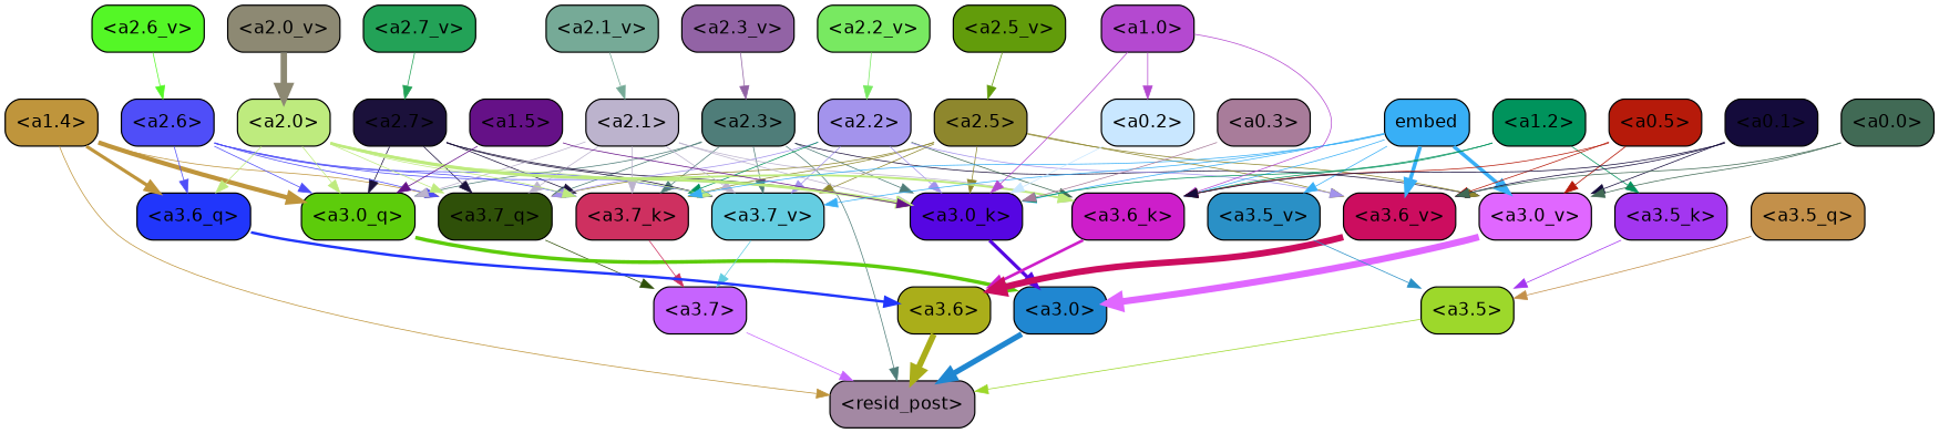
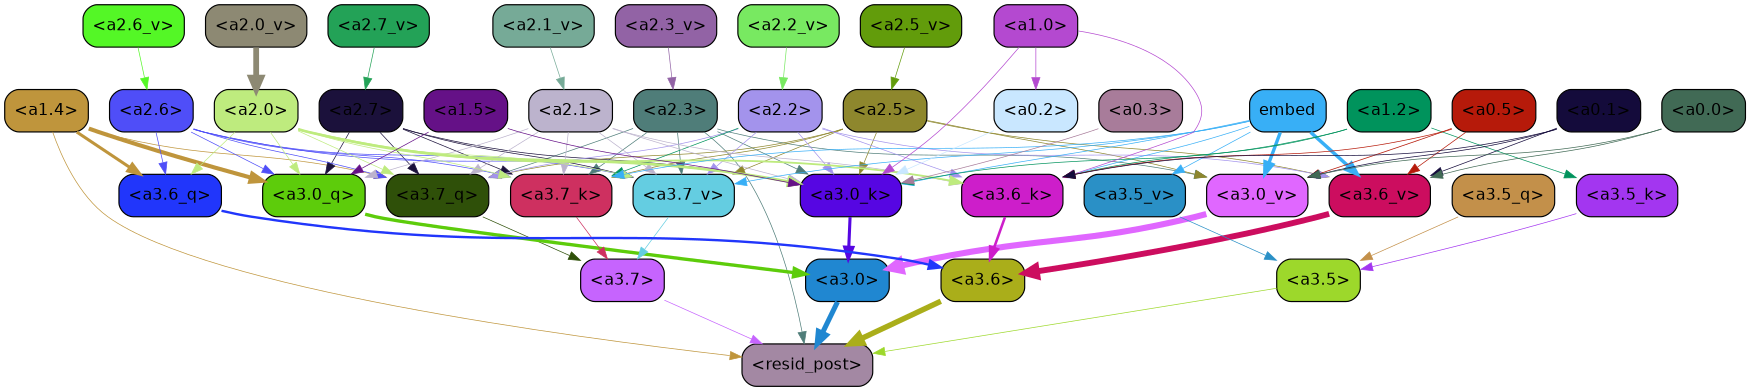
  strict digraph {
    splines=true
    node [color=black fontname=Helvetica shape=box style="filled, rounded"]
    edge [color="#4f7d79" penwidth=0.6]
    "<a3.7>" [fillcolor="#c664fe"]
    "<resid_post>" [fillcolor="#a388a3"]
    "<a3.6>" [fillcolor="#aaae1a"]
    "<a3.5>" [fillcolor="#9dd82b"]
    "<a3.0>" [fillcolor="#2087d1"]
    "<a2.3>" [fillcolor="#4f7d79"]
    "<a3.7_q>" [fillcolor="#2f5009"]
    "<a3.0_q>" [fillcolor="#5dcc0b"]
    "<a3.7_k>" [fillcolor="#ce3060"]
    "<a3.0_k>" [fillcolor="#5606e2"]
    "<a3.7_v>" [fillcolor="#64cde1"]
    "<a3.0_v>" [fillcolor="#e067ff"]
    "<a1.4>" [fillcolor="#bf953c"]
    "<a3.6_q>" [fillcolor="#2136fb"]
    "<a3.5_q>" [fillcolor="#c3904a"]
    "<a3.6_k>" [fillcolor="#cd1eca"]
    "<a3.5_k>" [fillcolor="#a336f0"]
    "<a3.6_v>" [fillcolor="#cc0d5f"]
    "<a3.5_v>" [fillcolor="#2a90c6"]
    "<a2.7>" [fillcolor="#1b113b"]
    "<a2.6>" [fillcolor="#4f4ef8"]
    "<a2.5>" [fillcolor="#8e872d"]
    "<a2.2>" [fillcolor="#a393ec"]
    "<a2.1>" [fillcolor="#bcb3cd"]
    "<a2.0>" [fillcolor="#beeb7e"]
    "<a1.5>" [fillcolor="#651187"]
    embed [fillcolor="#38aff6"]
    "<a1.2>" [fillcolor="#00935c"]
    "<a1.0>" [fillcolor="#b449d0"]
    "<a0.2>" [fillcolor="#c9e7ff"]
    "<a0.5>" [fillcolor="#b61a0a"]
    "<a0.1>" [fillcolor="#140b3b"]
    "<a0.3>" [fillcolor="#a87c9a"]
    "<a0.0>" [fillcolor="#416a55"]
    "<a2.7_v>" [fillcolor="#23a257"]
    "<a2.6_v>" [fillcolor="#54f726"]
    "<a2.5_v>" [fillcolor="#629c0b"]
    "<a2.3_v>" [fillcolor="#9263a5"]
    "<a2.2_v>" [fillcolor="#78e961"]
    "<a2.1_v>" [fillcolor="#76aa97"]
    "<a2.0_v>" [fillcolor="#8d8973"]
    "<a3.7>" -> "<resid_post>" [color="#c664fe"]
    "<a3.6>" -> "<resid_post>" [color="#aaae1a" penwidth=4.6696330308914185]
    "<a3.5>" -> "<resid_post>" [color="#9dd82b"]
    "<a3.0>" -> "<resid_post>" [color="#2087d1" penwidth=4.282557368278503]
    "<a2.3>" -> "<resid_post>"
    "<a2.3>" -> "<a3.7_q>"
-   "<a2.3>" -> "<a3.0_q>"
    "<a2.3>" -> "<a3.7_k>"
    "<a2.3>" -> "<a3.0_k>"
    "<a2.3>" -> "<a3.7_v>"
-   "<a2.3>" -> "<a3.0_v>" [color="#1b113b"]
+   "<a2.3>" -> "<a3.0_v>"
    "<a3.7_q>" -> "<a3.7>" [color="#2f5009"]
    "<a3.0_q>" -> "<a3.0>" [color="#5dcc0b" penwidth=2.8638100624084473]
    "<a3.7_k>" -> "<a3.7>" [color="#ce3060"]
    "<a3.0_k>" -> "<a3.0>" [color="#5606e2" penwidth=2.6274144649505615]
    "<a3.7_v>" -> "<a3.7>" [color="#64cde1"]
    "<a3.0_v>" -> "<a3.0>" [color="#e067ff" penwidth=5.188832879066467]
    "<a1.4>" -> "<resid_post>" [color="#bf953c"]
    "<a1.4>" -> "<a3.7_q>" [color="#bf953c"]
    "<a1.4>" -> "<a3.0_q>" [color="#bf953c" penwidth=3.4971605762839317]
    "<a1.4>" -> "<a3.6_q>" [color="#bf953c" penwidth=2.6073555648326874]
    "<a3.6_q>" -> "<a3.6>" [color="#2136fb" penwidth=2.03758105635643]
    "<a3.5_q>" -> "<a3.5>" [color="#c3904a"]
    "<a3.6_k>" -> "<a3.6>" [color="#cd1eca" penwidth=2.174198240041733]
    "<a3.5_k>" -> "<a3.5>" [color="#a336f0"]
    "<a3.6_v>" -> "<a3.6>" [color="#cc0d5f" penwidth=5.002329230308533]
    "<a3.5_v>" -> "<a3.5>" [color="#2a90c6"]
    "<a2.7>" -> "<a3.7_q>" [color="#1b113b"]
    "<a2.7>" -> "<a3.0_q>" [color="#1b113b"]
    "<a2.7>" -> "<a3.7_k>" [color="#1b113b"]
    "<a2.7>" -> "<a3.0_k>" [color="#1b113b"]
    "<a2.7>" -> "<a3.7_v>" [color="#1b113b"]
    "<a2.6>" -> "<a3.7_q>" [color="#4f4ef8"]
    "<a2.6>" -> "<a3.0_q>" [color="#4f4ef8"]
    "<a2.6>" -> "<a3.7_k>" [color="#4f4ef8"]
    "<a2.6>" -> "<a3.0_k>" [color="#4f4ef8"]
    "<a2.6>" -> "<a3.7_v>" [color="#4f4ef8"]
    "<a2.6>" -> "<a3.6_q>" [color="#4f4ef8"]
    "<a2.5>" -> "<a3.7_q>" [color="#8e872d"]
    "<a2.5>" -> "<a3.7_k>" [color="#8e872d"]
    "<a2.5>" -> "<a3.0_k>" [color="#8e872d"]
    "<a2.5>" -> "<a3.7_v>" [color="#8e872d"]
    "<a2.5>" -> "<a3.0_v>" [color="#8e872d"]
    "<a2.5>" -> "<a3.6_v>" [color="#8e872d"]
    "<a2.2>" -> "<a3.7_q>" [color="#a393ec"]
    "<a2.2>" -> "<a3.7_k>" [color="#00935c"]
    "<a2.2>" -> "<a3.0_k>" [color="#a393ec"]
    "<a2.2>" -> "<a3.7_v>" [color="#a393ec"]
-   "<a2.2>" -> "<a3.6_k>" [color="#416a55"]
+   "<a2.2>" -> "<a3.6_k>" [color="#a393ec"]
    "<a2.2>" -> "<a3.6_v>" [color="#a393ec"]
    "<a2.1>" -> "<a3.7_q>" [color="#bcb3cd"]
    "<a2.1>" -> "<a3.0_q>" [color="#bcb3cd"]
    "<a2.1>" -> "<a3.7_k>" [color="#bcb3cd"]
    "<a2.1>" -> "<a3.0_k>" [color="#bcb3cd"]
    "<a2.1>" -> "<a3.7_v>" [color="#bcb3cd"]
    "<a2.1>" -> "<a3.6_k>" [color="#bcb3cd"]
    "<a2.0>" -> "<a3.7_q>" [color="#beeb7e"]
    "<a2.0>" -> "<a3.0_q>" [color="#beeb7e"]
    "<a2.0>" -> "<a3.7_k>" [color="#beeb7e"]
    "<a2.0>" -> "<a3.0_k>" [color="#beeb7e" penwidth=2.270527422428131]
    "<a2.0>" -> "<a3.7_v>" [color="#beeb7e"]
    "<a2.0>" -> "<a3.6_q>" [color="#beeb7e"]
    "<a2.0>" -> "<a3.6_k>" [color="#beeb7e" penwidth=1.5568191409111023]
    "<a1.5>" -> "<a3.0_q>" [color="#651187"]
    "<a1.5>" -> "<a3.0_k>" [color="#651187"]
    embed -> "<a3.7_k>" [color="#38aff6"]
    embed -> "<a3.0_k>" [color="#38aff6"]
    embed -> "<a3.7_v>" [color="#38aff6"]
    embed -> "<a3.0_v>" [color="#38aff6" penwidth=2.8686431646347046]
    embed -> "<a3.6_k>" [color="#38aff6"]
    embed -> "<a3.6_v>" [color="#38aff6" penwidth=2.9588699340820312]
    embed -> "<a3.5_v>" [color="#38aff6"]
    "<a1.2>" -> "<a3.0_k>" [color="#00935c"]
    "<a1.2>" -> "<a3.6_k>" [color="#00935c"]
    "<a1.2>" -> "<a3.5_k>" [color="#00935c"]
    "<a1.0>" -> "<a3.0_k>" [color="#b449d0"]
    "<a1.0>" -> "<a3.6_k>" [color="#b449d0"]
    "<a1.0>" -> "<a0.2>" [color="#b449d0"]
    "<a0.2>" -> "<a3.0_k>" [color="#c9e7ff"]
    "<a0.5>" -> "<a3.0_v>" [color="#b61a0a" penwidth=0.6421224474906921]
    "<a0.5>" -> "<a3.6_k>" [color="#b61a0a"]
    "<a0.5>" -> "<a3.6_v>" [color="#b61a0a"]
    "<a0.1>" -> "<a3.0_v>" [color="#140b3b"]
    "<a0.1>" -> "<a3.6_k>" [color="#140b3b"]
    "<a0.1>" -> "<a3.6_v>" [color="#140b3b"]
    "<a0.3>" -> "<a3.0_k>" [color="#a87c9a"]
    "<a0.0>" -> "<a3.0_v>" [color="#416a55"]
    "<a0.0>" -> "<a3.6_v>" [color="#416a55"]
    "<a2.7_v>" -> "<a2.7>" [color="#23a257"]
    "<a2.6_v>" -> "<a2.6>" [color="#54f726"]
    "<a2.5_v>" -> "<a2.5>" [color="#629c0b"]
    "<a2.3_v>" -> "<a2.3>" [color="#9263a5"]
    "<a2.2_v>" -> "<a2.2>" [color="#78e961"]
    "<a2.1_v>" -> "<a2.1>" [color="#76aa97"]
    "<a2.0_v>" -> "<a2.0>" [color="#8d8973" penwidth=4.906715989112854]
  }
